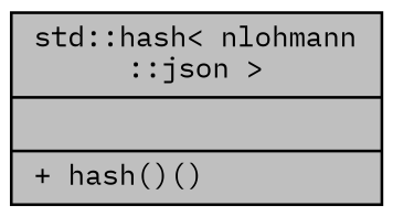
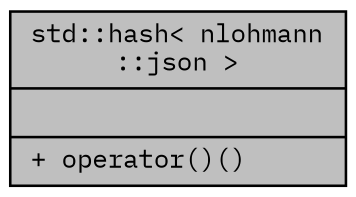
  digraph {
    fontname="IBM Plex Mono"
-   n1 [color=black fillcolor=grey75 fontcolor=black fontname="IBM Plex Mono" fontsize=10 height=0.2 label="{std::hash\< nlohmann\l::json \>\n||+ hash()()\l}" shape=record style=filled width=0.4]
+   n1 [color=black fillcolor=grey75 fontcolor=black fontname="IBM Plex Mono" fontsize=10 height=0.2 label="{std::hash\< nlohmann\l::json \>\n||+ operator()()\l}" shape=record style=filled width=0.4]
  }
